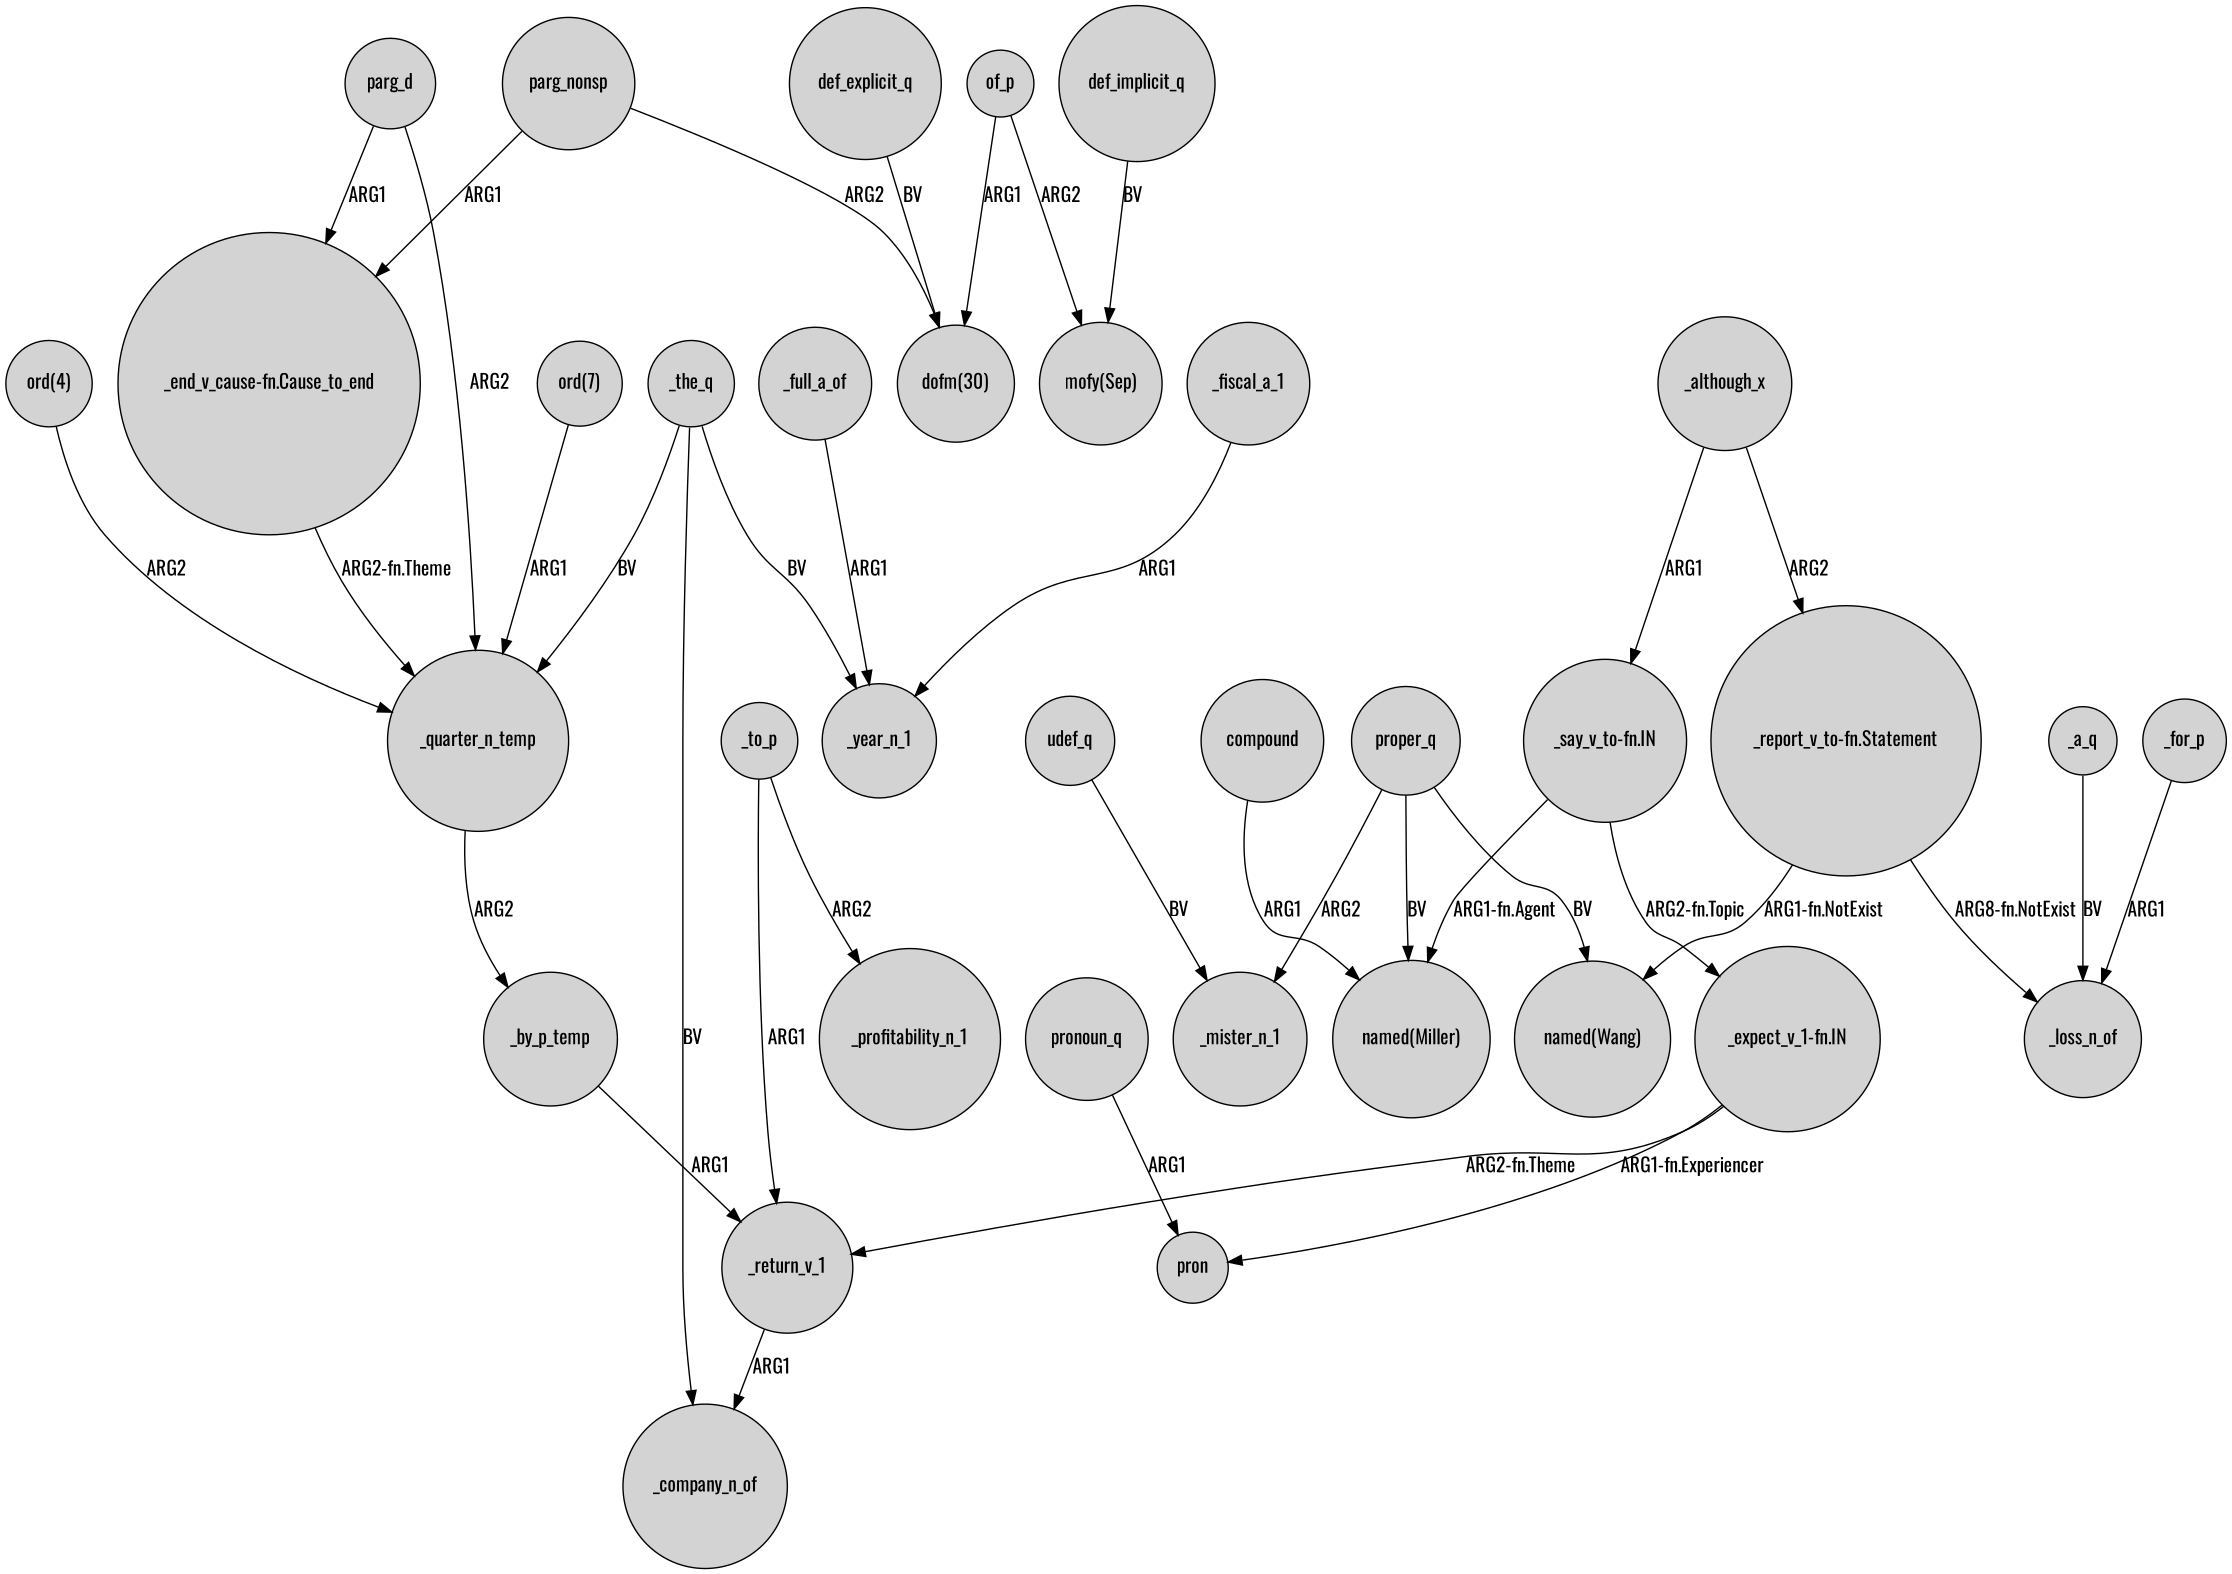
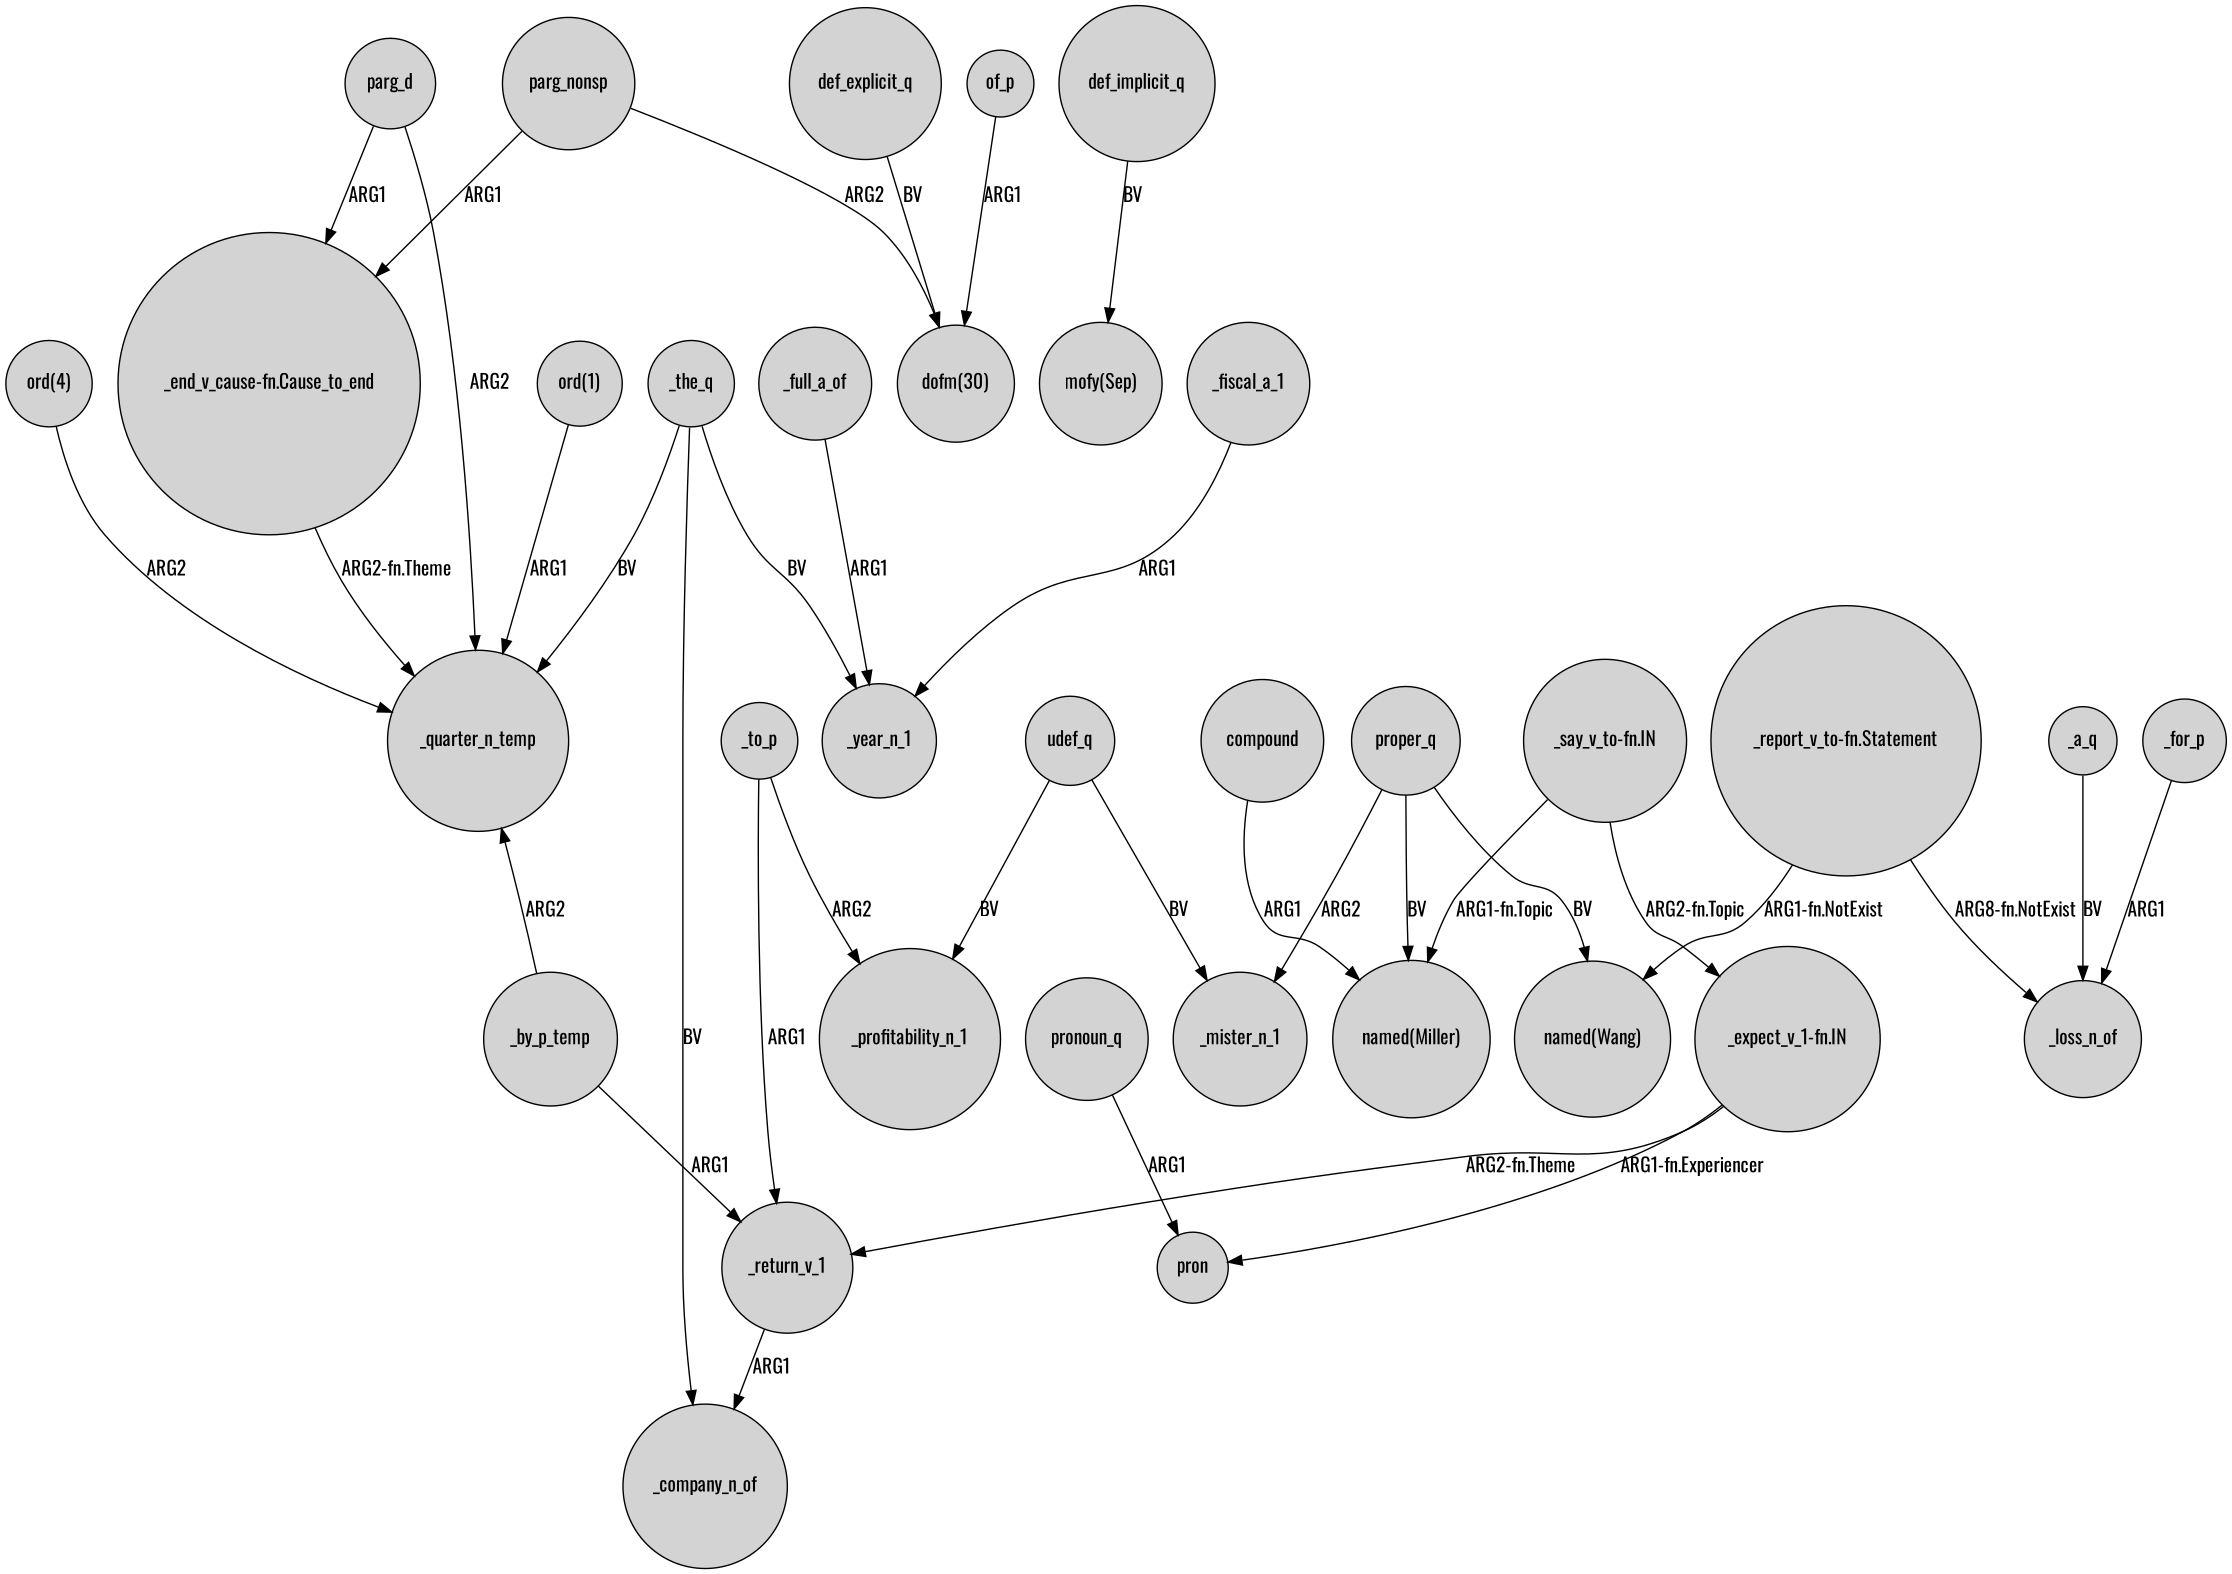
  digraph {
    fontname=Oswald
    node [fontname=Oswald shape=circle style=filled]
    edge [fontname=Oswald]
    _to_p
    _return_v_1
    _profitability_n_1
    _company_n_of
    "_say_v_to-fn.IN"
    "named(Miller)"
    "_expect_v_1-fn.IN"
    pron
-   _although_x
    "_report_v_to-fn.Statement"
    _loss_n_of
    "named(Wang)"
    _a_q
    compound
    "ord(4)"
    _quarter_n_temp
    _the_q
    _year_n_1
    udef_q
    _mister_n_1
    _for_p
    proper_q
    _by_p_temp
    of_p
    "mofy(Sep)"
    "dofm(30)"
    def_explicit_q
    pronoun_q
    n29 [label=parg_nonsp]
    "_end_v_cause-fn.Cause_to_end"
    parg_d
    def_implicit_q
    _full_a_of
-   "ord(1)" [label="ord(7)"]
+   "ord(1)"
    _fiscal_a_1
    _to_p -> _return_v_1 [label=ARG1]
    _to_p -> _profitability_n_1 [label=ARG2]
    _return_v_1 -> _company_n_of [label=ARG1]
-   "_say_v_to-fn.IN" -> "named(Miller)" [label="ARG1-fn.Agent"]
+   "_say_v_to-fn.IN" -> "named(Miller)" [label="ARG1-fn.Topic"]
    "_say_v_to-fn.IN" -> "_expect_v_1-fn.IN" [label="ARG2-fn.Topic"]
    "_expect_v_1-fn.IN" -> _return_v_1 [label="ARG2-fn.Theme"]
    "_expect_v_1-fn.IN" -> pron [label="ARG1-fn.Experiencer"]
-   _although_x -> "_say_v_to-fn.IN" [label=ARG1]
-   _although_x -> "_report_v_to-fn.Statement" [label=ARG2]
    "_report_v_to-fn.Statement" -> _loss_n_of [label="ARG8-fn.NotExist"]
    "_report_v_to-fn.Statement" -> "named(Wang)" [label="ARG1-fn.NotExist"]
    _a_q -> _loss_n_of [label=BV]
    compound -> "named(Miller)" [label=ARG1]
    "ord(4)" -> _quarter_n_temp [label=ARG2]
    _the_q -> _company_n_of [label=BV]
    _the_q -> _quarter_n_temp [label=BV]
    _the_q -> _year_n_1 [label=BV]
+   udef_q -> _profitability_n_1 [label=BV]
    udef_q -> _mister_n_1 [label=BV]
    _for_p -> _loss_n_of [label=ARG1]
    proper_q -> "named(Miller)" [label=BV]
    proper_q -> "named(Wang)" [label=BV]
    proper_q -> _mister_n_1 [label=ARG2]
    _by_p_temp -> _return_v_1 [label=ARG1]
-   _quarter_n_temp -> _by_p_temp [label=ARG2]
-   of_p -> "mofy(Sep)" [label=ARG2]
+   _by_p_temp -> _quarter_n_temp [label=ARG2]
    of_p -> "dofm(30)" [label=ARG1]
    def_explicit_q -> "dofm(30)" [label=BV]
    pronoun_q -> pron [label=ARG1]
    n29 -> "dofm(30)" [label=ARG2]
    n29 -> "_end_v_cause-fn.Cause_to_end" [label=ARG1]
    "_end_v_cause-fn.Cause_to_end" -> _quarter_n_temp [label="ARG2-fn.Theme"]
    parg_d -> _quarter_n_temp [label=ARG2]
    parg_d -> "_end_v_cause-fn.Cause_to_end" [label=ARG1]
    def_implicit_q -> "mofy(Sep)" [label=BV]
    _full_a_of -> _year_n_1 [label=ARG1]
    "ord(1)" -> _quarter_n_temp [label=ARG1]
    _fiscal_a_1 -> _year_n_1 [label=ARG1]
  }
